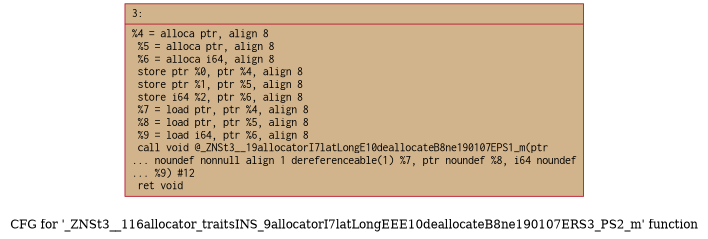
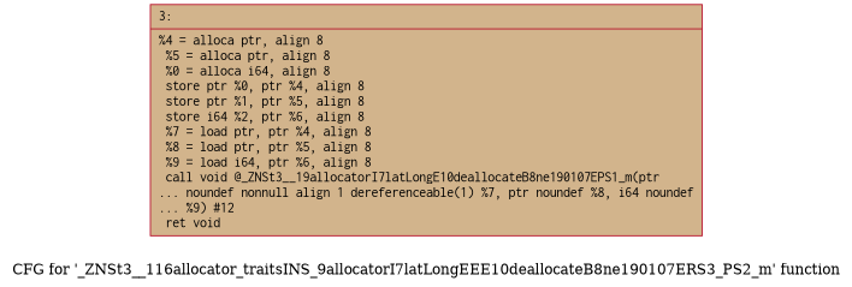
  digraph {
    label="CFG for '_ZNSt3__116allocator_traitsINS_9allocatorI7latLongEEE10deallocateB8ne190107ERS3_PS2_m' function"
-   n1 [color="#b70d28ff" fillcolor=tan fontname=Courier label="{3:\l|  %4 = alloca ptr, align 8\l  %5 = alloca ptr, align 8\l  %6 = alloca i64, align 8\l  store ptr %0, ptr %4, align 8\l  store ptr %1, ptr %5, align 8\l  store i64 %2, ptr %6, align 8\l  %7 = load ptr, ptr %4, align 8\l  %8 = load ptr, ptr %5, align 8\l  %9 = load i64, ptr %6, align 8\l  call void @_ZNSt3__19allocatorI7latLongE10deallocateB8ne190107EPS1_m(ptr\l... noundef nonnull align 1 dereferenceable(1) %7, ptr noundef %8, i64 noundef\l... %9) #12\l  ret void\l}" shape=record style=filled]
+   n1 [color="#b70d28ff" fillcolor=tan fontname=Courier label="{3:\l|  %4 = alloca ptr, align 8\l  %5 = alloca ptr, align 8\l  %0 = alloca i64, align 8\l  store ptr %0, ptr %4, align 8\l  store ptr %1, ptr %5, align 8\l  store i64 %2, ptr %6, align 8\l  %7 = load ptr, ptr %4, align 8\l  %8 = load ptr, ptr %5, align 8\l  %9 = load i64, ptr %6, align 8\l  call void @_ZNSt3__19allocatorI7latLongE10deallocateB8ne190107EPS1_m(ptr\l... noundef nonnull align 1 dereferenceable(1) %7, ptr noundef %8, i64 noundef\l... %9) #12\l  ret void\l}" shape=record style=filled]
  }
